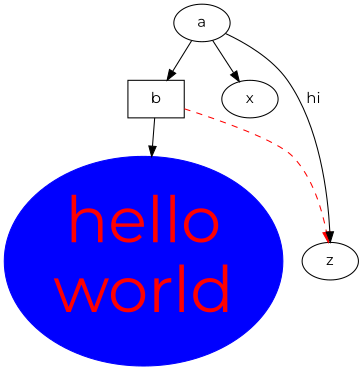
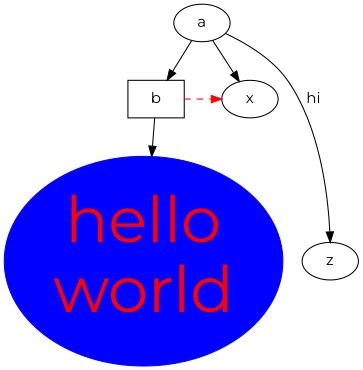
  digraph {
    fontname=Montserrat
    node [fontname=Montserrat]
    edge [fontname=Montserrat]
    b [shape=box]
    x
    n3 [color=blue fontcolor=red fontsize=61 label="hello\nworld" style=filled]
    a
    z
    subgraph sub_1 {
      rank=same
      b
      x
    }
-   b -> z [color=red style=dashed]
+   b -> x [color=red style=dashed]
    b -> n3
    a -> b
    a -> x
    a -> z [label=hi weight=0]
  }
